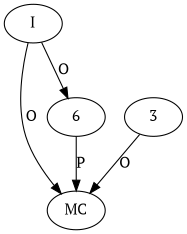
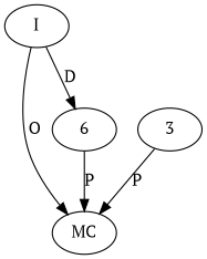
  digraph {
    fontname="PT Serif"
    node [fontname="PT Serif"]
    edge [fontname="PT Serif"]
    n1 [l=92 label=MC s="toStringExclude()" t=ReflectionToStringBuilder]
    n2 [label=6 n=dummy_ t=UNKNOWN]
    n3 [l=92 label=I t=TestFixture]
    n4 [label=3 n=SECRET_FIELD t=String v=null]
    n2 -> n1 [label=P]
    n3 -> n1 [label=O]
-   n3 -> n2 [label=O]
-   n4 -> n1 [label=O]
+   n3 -> n2 [label=D]
+   n4 -> n1 [label=P]
  }
